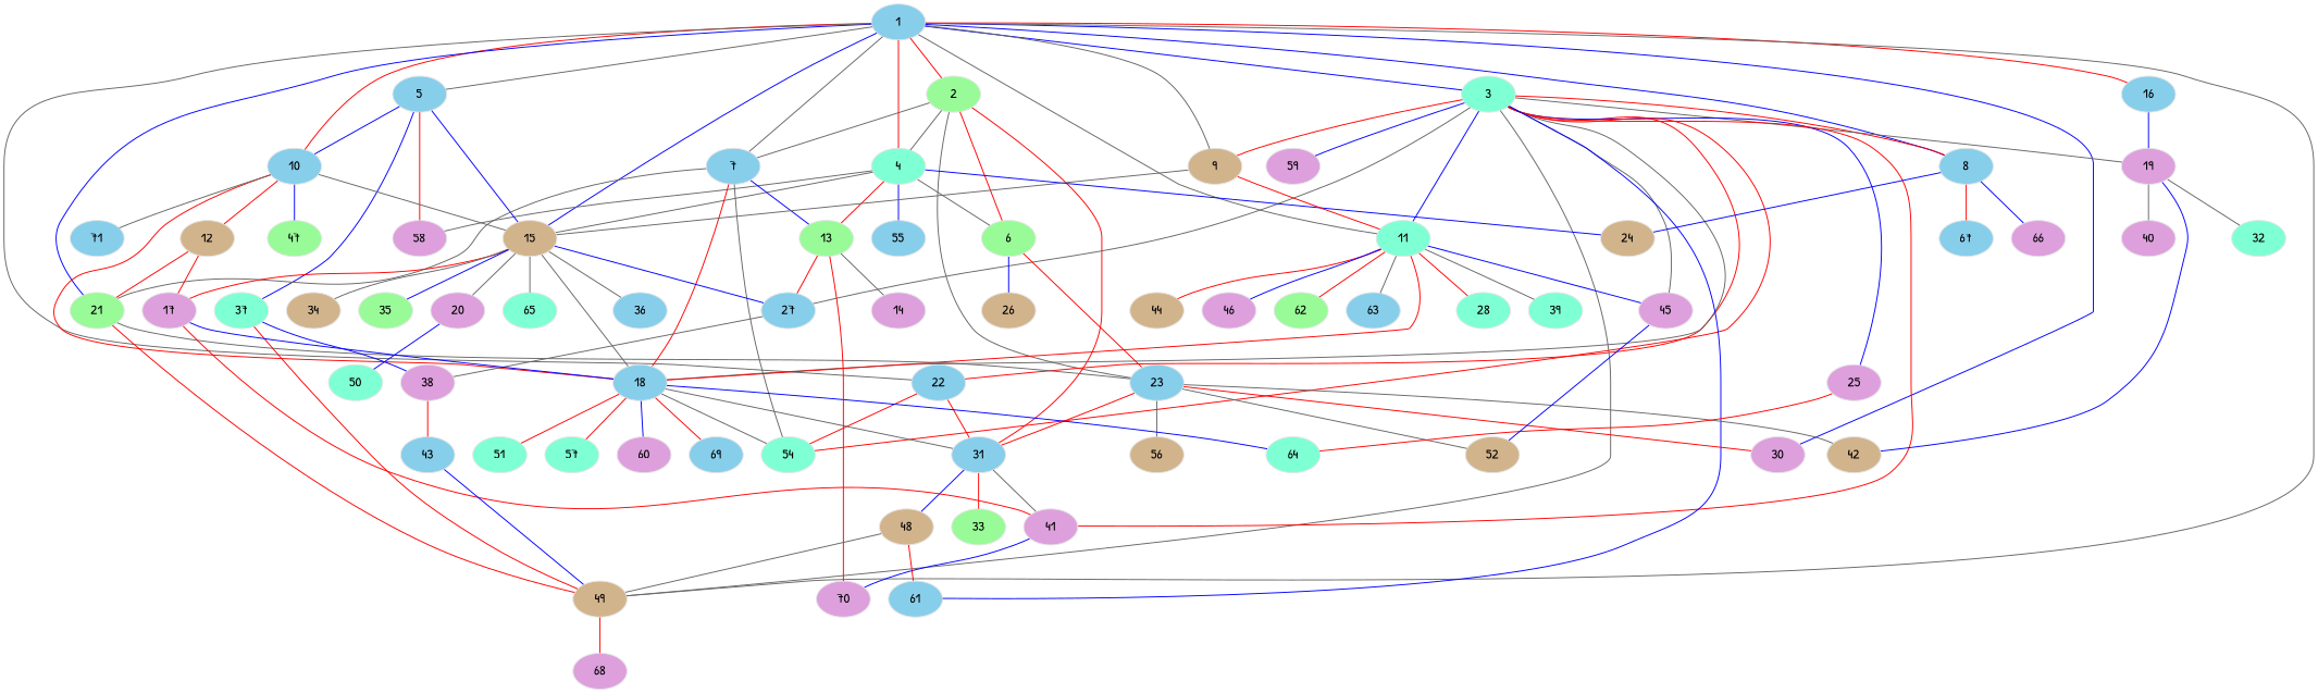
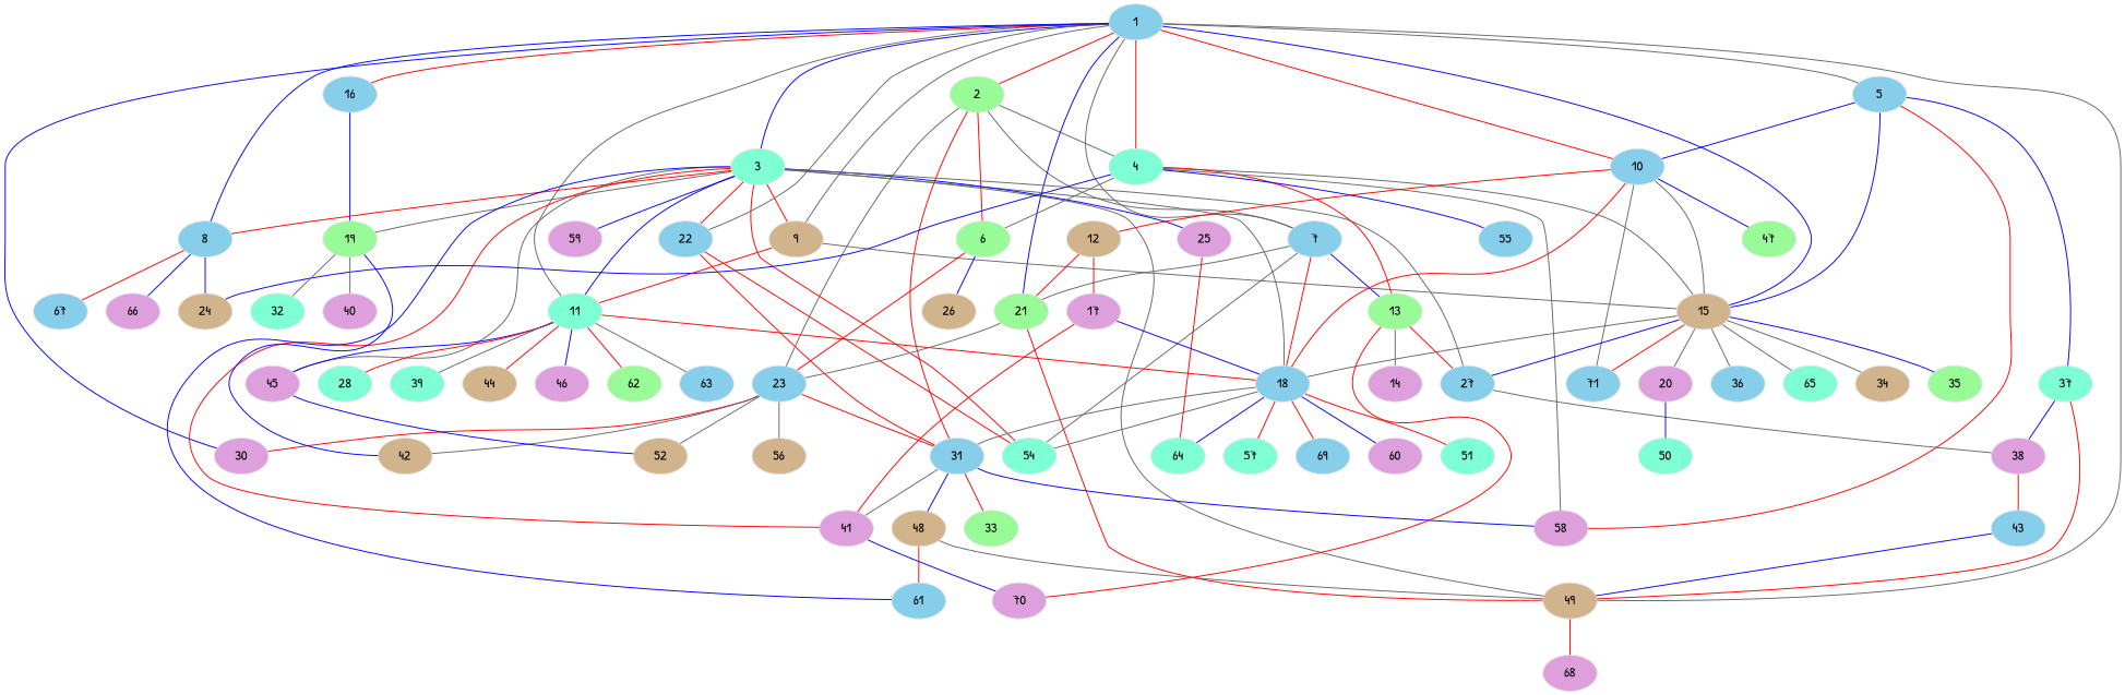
  graph {
    fontname="Patrick Hand"
    node [color=gray90 fillcolor=skyblue fontname="Patrick Hand" style=filled]
    edge [color=red fontname="Patrick Hand" weight=1.0]
    2 [fillcolor=palegreen]
    1
    3 [fillcolor=aquamarine]
    4 [fillcolor=aquamarine]
    5
    7
    8
    9 [fillcolor=tan]
    10
    11 [fillcolor=aquamarine]
    15 [fillcolor=tan]
    16
    21 [fillcolor=palegreen]
    22
    30 [fillcolor=plum]
    49 [fillcolor=tan]
    6 [fillcolor=palegreen]
    23
    31
    18
-   19 [fillcolor=plum]
+   19 [fillcolor=palegreen]
    25 [fillcolor=plum]
    27
    41 [fillcolor=plum]
    45 [fillcolor=plum]
    54 [fillcolor=aquamarine]
    59 [fillcolor=plum]
    61
    13 [fillcolor=palegreen]
    24 [fillcolor=tan]
    55
    58 [fillcolor=plum]
    37 [fillcolor=aquamarine]
    66 [fillcolor=plum]
    67
    12 [fillcolor=tan]
    47 [fillcolor=palegreen]
    71
    28 [fillcolor=aquamarine]
    39 [fillcolor=aquamarine]
    44 [fillcolor=tan]
    46 [fillcolor=plum]
    62 [fillcolor=palegreen]
    63
    17 [fillcolor=plum]
    20 [fillcolor=plum]
    34 [fillcolor=tan]
    35 [fillcolor=palegreen]
    36
    65 [fillcolor=aquamarine]
    68 [fillcolor=plum]
    26 [fillcolor=tan]
    42 [fillcolor=tan]
    52 [fillcolor=tan]
    56 [fillcolor=tan]
    33 [fillcolor=palegreen]
    48 [fillcolor=tan]
    51 [fillcolor=aquamarine]
    57 [fillcolor=aquamarine]
    60 [fillcolor=plum]
    64 [fillcolor=aquamarine]
    69
    32 [fillcolor=aquamarine]
    40 [fillcolor=plum]
    38 [fillcolor=plum]
    70 [fillcolor=plum]
    14 [fillcolor=plum]
    50 [fillcolor=aquamarine]
    43
    2 -- 4 [color=gray40 weight=2.0]
    2 -- 7 [color=gray40]
    2 -- 6 [weight=2.0]
    2 -- 23 [color=gray40]
    2 -- 31
    1 -- 2
    1 -- 3 [color=blue]
    1 -- 4 [weight=17.0]
    1 -- 5 [color=gray40]
    1 -- 7 [color=gray40]
    1 -- 8 [color=blue]
    1 -- 9 [color=gray40]
    1 -- 10
    1 -- 11 [color=gray40]
    1 -- 15 [color=blue]
    1 -- 16
    1 -- 21 [color=blue]
    1 -- 22 [color=gray40]
    1 -- 30 [color=blue]
    1 -- 49 [color=gray40]
    3 -- 8
    3 -- 9
    3 -- 11 [color=blue]
    3 -- 22
    3 -- 49 [color=gray40]
    3 -- 18 [color=gray40]
    3 -- 19 [color=gray40]
    3 -- 25 [color=blue]
    3 -- 27 [color=gray40 weight=6.0]
    3 -- 41
    3 -- 45 [color=gray40]
    3 -- 54
    3 -- 59 [color=blue]
    3 -- 61 [color=blue]
    4 -- 15 [color=gray40]
    4 -- 6 [color=gray40]
    4 -- 13
    4 -- 24 [color=blue]
    4 -- 55 [color=blue]
    4 -- 58 [color=gray40]
    5 -- 10 [color=blue]
    5 -- 15 [color=blue]
    5 -- 58
    5 -- 37 [color=blue]
    7 -- 21 [color=gray40]
    7 -- 18
    7 -- 54 [color=gray40 weight=2.0]
    7 -- 13 [color=blue]
    8 -- 24 [color=blue]
    8 -- 66 [color=blue]
    8 -- 67
    9 -- 11
    9 -- 15 [color=gray40]
    10 -- 15 [color=gray40]
    10 -- 18
    10 -- 12
    10 -- 47 [color=blue]
    10 -- 71 [color=gray40]
    11 -- 18
    11 -- 45 [color=blue]
    11 -- 28
    11 -- 39 [color=gray40]
    11 -- 44
    11 -- 46 [color=blue]
    11 -- 62
    11 -- 63 [color=gray40]
    15 -- 18 [color=gray40]
    15 -- 27 [color=blue]
-   15 -- 17 [weight=2.0]
+   15 -- 71 [weight=2.0]
    15 -- 20 [color=gray40]
    15 -- 34 [color=gray40]
    15 -- 35 [color=blue]
    15 -- 36 [color=gray40]
    15 -- 65 [color=gray40]
    16 -- 19 [color=blue]
    21 -- 49
    21 -- 23 [color=gray40]
    22 -- 31
    22 -- 54
    49 -- 68 [weight=2.0]
    6 -- 23
    6 -- 26 [color=blue]
    23 -- 30
    23 -- 31
    23 -- 42 [color=gray40]
    23 -- 52 [color=gray40]
    23 -- 56 [color=gray40]
    31 -- 41 [color=gray40]
+   31 -- 58 [color=blue]
    31 -- 33
    31 -- 48 [color=blue]
    18 -- 31 [color=gray40]
    18 -- 54 [color=gray40]
    18 -- 51
    18 -- 57
    18 -- 60 [color=blue]
    18 -- 64 [color=blue]
    18 -- 69
    19 -- 42 [color=blue]
    19 -- 32 [color=gray40]
    19 -- 40 [color=gray40]
    25 -- 64
    27 -- 38 [color=gray40]
    41 -- 70 [color=blue]
    45 -- 52 [color=blue]
    13 -- 27
    13 -- 70
    13 -- 14 [color=gray40]
    37 -- 49
    37 -- 38 [color=blue]
    12 -- 21
    12 -- 17
    17 -- 18 [color=blue]
    17 -- 41
    20 -- 50 [color=blue]
    48 -- 49 [color=gray40]
    48 -- 61 [weight=2.0]
    38 -- 43 [weight=2.0]
    43 -- 49 [color=blue]
  }
